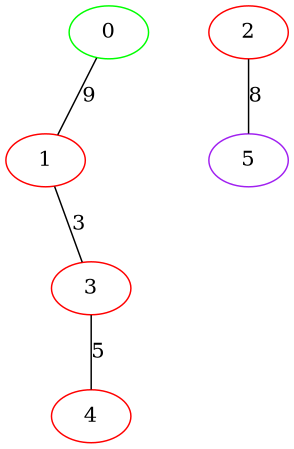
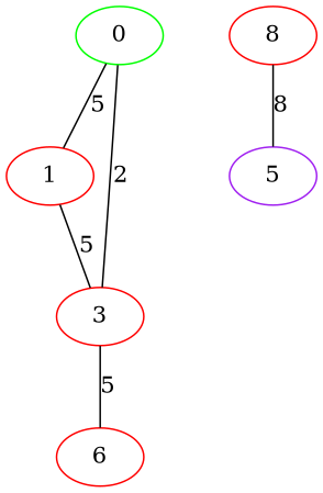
  graph {
    node [color=red weight=1]
    0 [color=green weight=2]
    1
    3
-   4
+   4 [label=6]
    5 [color=purple weight=4]
-   2
-   0 -- 1 [label=9]
-   1 -- 3 [label=3]
+   2 [label=8]
+   0 -- 1 [label=5]
+   0 -- 3 [label=2]
+   1 -- 3 [label=5]
    3 -- 4 [label=5]
    2 -- 5 [label=8]
  }
